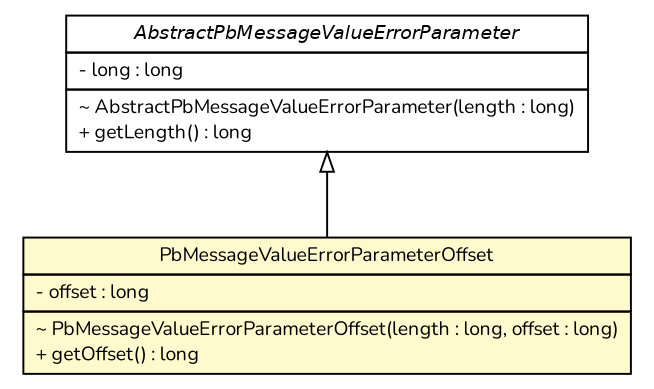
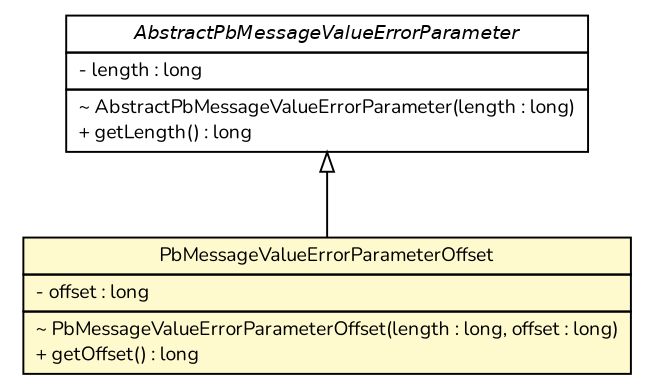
  digraph {
    nodesep=0.25
    ranksep=0.5
    fontname=Nunito
    node [fontcolor=black fontname=Nunito fontsize=10.0 shape=plaintext]
    n1 [label=<<table title="org.ietf.nea.pb.message.util.PbMessageValueErrorParameterOffset" border="0" cellborder="1" cellspacing="0" cellpadding="2" port="p" bgcolor="lemonChiffon" href="./PbMessageValueErrorParameterOffset.html"> 		<tr><td><table border="0" cellspacing="0" cellpadding="1"> <tr><td align="center" balign="center"> PbMessageValueErrorParameterOffset </td></tr> 		</table></td></tr> 		<tr><td><table border="0" cellspacing="0" cellpadding="1"> <tr><td align="left" balign="left"> - offset : long </td></tr> 		</table></td></tr> 		<tr><td><table border="0" cellspacing="0" cellpadding="1"> <tr><td align="left" balign="left"> ~ PbMessageValueErrorParameterOffset(length : long, offset : long) </td></tr> <tr><td align="left" balign="left"> + getOffset() : long </td></tr> 		</table></td></tr> 		</table>>]
-   n2 [label=<<table title="org.ietf.nea.pb.message.util.AbstractPbMessageValueErrorParameter" border="0" cellborder="1" cellspacing="0" cellpadding="2" port="p" href="./AbstractPbMessageValueErrorParameter.html"> 		<tr><td><table border="0" cellspacing="0" cellpadding="1"> <tr><td align="center" balign="center"><font face="Helvetica-Oblique"> AbstractPbMessageValueErrorParameter </font></td></tr> 		</table></td></tr> 		<tr><td><table border="0" cellspacing="0" cellpadding="1"> <tr><td align="left" balign="left"> - long : long </td></tr> 		</table></td></tr> 		<tr><td><table border="0" cellspacing="0" cellpadding="1"> <tr><td align="left" balign="left"> ~ AbstractPbMessageValueErrorParameter(length : long) </td></tr> <tr><td align="left" balign="left"> + getLength() : long </td></tr> 		</table></td></tr> 		</table>>]
+   n2 [label=<<table title="org.ietf.nea.pb.message.util.AbstractPbMessageValueErrorParameter" border="0" cellborder="1" cellspacing="0" cellpadding="2" port="p" href="./AbstractPbMessageValueErrorParameter.html"> 		<tr><td><table border="0" cellspacing="0" cellpadding="1"> <tr><td align="center" balign="center"><font face="Helvetica-Oblique"> AbstractPbMessageValueErrorParameter </font></td></tr> 		</table></td></tr> 		<tr><td><table border="0" cellspacing="0" cellpadding="1"> <tr><td align="left" balign="left"> - length : long </td></tr> 		</table></td></tr> 		<tr><td><table border="0" cellspacing="0" cellpadding="1"> <tr><td align="left" balign="left"> ~ AbstractPbMessageValueErrorParameter(length : long) </td></tr> <tr><td align="left" balign="left"> + getLength() : long </td></tr> 		</table></td></tr> 		</table>>]
    n2 -> n1 [arrowtail=empty dir=back fontname=Nunito fontsize=10 headport=p labelfontname=Helvetica labelfontsize=10 tailport=p]
  }
